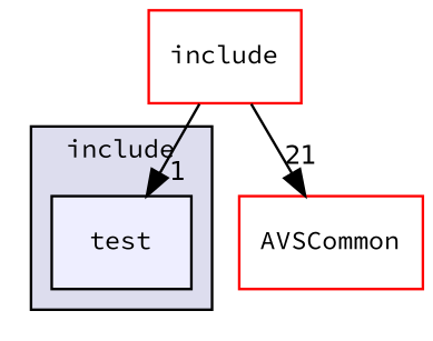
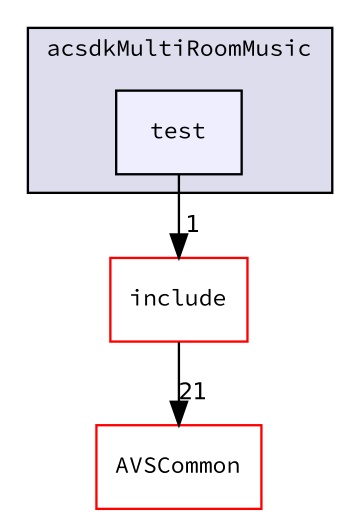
  digraph {
    compound=true
    fontname="Source Code Pro"
    node [fillcolor=white fontname="Source Code Pro" fontsize=10 shape=box style=filled color=red]
    edge [fontname="Source Code Pro" labeldistance=1.5 labelfontname=Helvetica labelfontsize=10]
    n1 [fillcolor="#eeeeff" label=test pencolor=black color=""]
    n2 [label=include]
    n3 [label=AVSCommon]
    subgraph cluster_1 {
      bgcolor="#ddddee"
      fontsize=10
-     label=include
+     label=acsdkMultiRoomMusic
      pencolor=black
      n1
    }
-   n2 -> n1 [headlabel=1]
+   n1 -> n2 [headlabel=1]
    n2 -> n3 [headlabel=21]
  }
